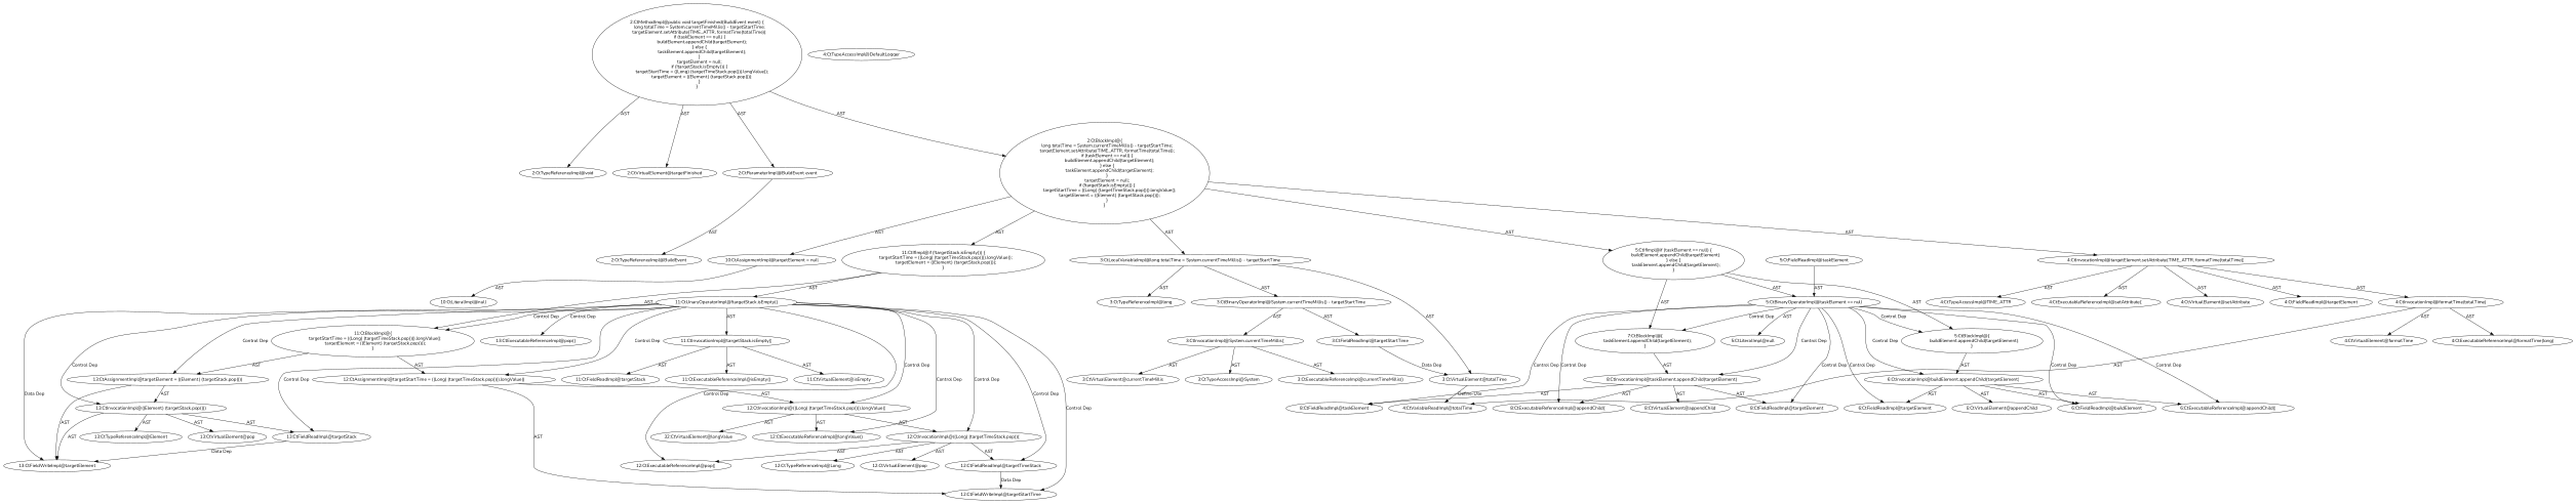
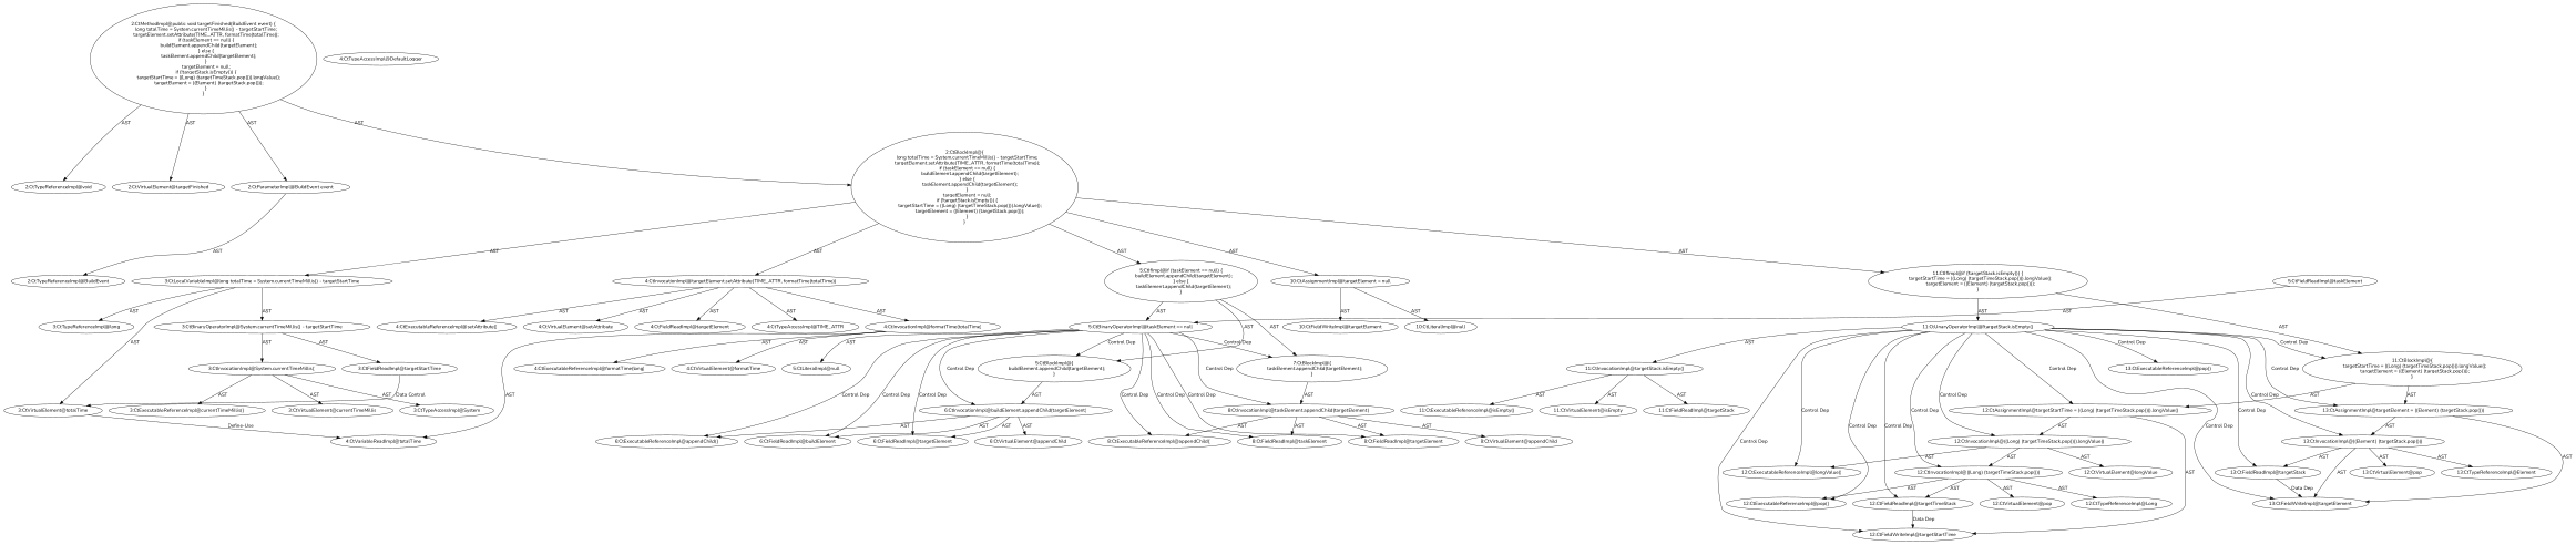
  digraph {
    fontname=Nunito
    node [fontname=Nunito shape=ellipse]
    edge [fontname=Nunito]
    n1 [label="2:CtTypeReferenceImpl@void"]
    n2 [label="2:CtVirtualElement@targetFinished"]
    n3 [label="2:CtParameterImpl@BuildEvent event"]
    n4 [label="2:CtTypeReferenceImpl@BuildEvent"]
    n5 [label="3:CtTypeReferenceImpl@long"]
    n6 [label="3:CtExecutableReferenceImpl@currentTimeMillis()"]
    n7 [label="3:CtVirtualElement@currentTimeMillis"]
    n8 [label="3:CtTypeAccessImpl@System"]
    n9 [label="3:CtInvocationImpl@System.currentTimeMillis()"]
    n10 [label="3:CtFieldReadImpl@targetStartTime"]
    n11 [label="3:CtVirtualElement@totalTime"]
    n12 [label="4:CtVariableReadImpl@totalTime"]
    n13 [label="3:CtBinaryOperatorImpl@System.currentTimeMillis() - targetStartTime"]
    n14 [label="3:CtLocalVariableImpl@long totalTime = System.currentTimeMillis() - targetStartTime"]
    n15 [label="4:CtExecutableReferenceImpl@setAttribute()"]
    n16 [label="4:CtVirtualElement@setAttribute"]
    n17 [label="4:CtFieldReadImpl@targetElement"]
    n18 [label="4:CtTypeAccessImpl@TIME_ATTR"]
    n19 [label="4:CtExecutableReferenceImpl@formatTime(long)"]
    n20 [label="4:CtVirtualElement@formatTime"]
    n21 [label="4:CtInvocationImpl@formatTime(totalTime)"]
    n22 [label="4:CtInvocationImpl@targetElement.setAttribute(TIME_ATTR, formatTime(totalTime))"]
    n23 [label="5:CtFieldReadImpl@taskElement"]
    n24 [label="5:CtBinaryOperatorImpl@taskElement == null"]
    n25 [label="5:CtLiteralImpl@null"]
    n26 [label="6:CtExecutableReferenceImpl@appendChild()"]
    n27 [label="6:CtFieldReadImpl@buildElement"]
    n28 [label="6:CtFieldReadImpl@targetElement"]
    n29 [label="6:CtInvocationImpl@buildElement.appendChild(targetElement)"]
    n30 [label="5:CtBlockImpl@\{\n    buildElement.appendChild(targetElement);\n\}"]
    n31 [label="8:CtExecutableReferenceImpl@appendChild()"]
    n32 [label="8:CtFieldReadImpl@taskElement"]
    n33 [label="8:CtFieldReadImpl@targetElement"]
    n34 [label="8:CtInvocationImpl@taskElement.appendChild(targetElement)"]
    n35 [label="7:CtBlockImpl@\{\n    taskElement.appendChild(targetElement);\n\}"]
    n36 [label="6:CtVirtualElement@appendChild"]
    n37 [label="8:CtVirtualElement@appendChild"]
    n38 [label="5:CtIfImpl@if (taskElement == null) \{\n    buildElement.appendChild(targetElement);\n\} else \{\n    taskElement.appendChild(targetElement);\n\}"]
+   n39 [label="10:CtFieldWriteImpl@targetElement"]
    n40 [label="10:CtLiteralImpl@null"]
    n41 [label="10:CtAssignmentImpl@targetElement = null"]
    n42 [label="11:CtExecutableReferenceImpl@isEmpty()"]
    n43 [label="11:CtVirtualElement@isEmpty"]
    n44 [label="11:CtFieldReadImpl@targetStack"]
    n45 [label="11:CtInvocationImpl@targetStack.isEmpty()"]
    n46 [label="11:CtUnaryOperatorImpl@!targetStack.isEmpty()"]
    n47 [label="12:CtFieldWriteImpl@targetStartTime"]
    n48 [label="12:CtExecutableReferenceImpl@longValue()"]
    n49 [label="12:CtExecutableReferenceImpl@pop()"]
    n50 [label="12:CtFieldReadImpl@targetTimeStack"]
    n51 [label="12:CtInvocationImpl@((Long) (targetTimeStack.pop()))"]
    n52 [label="12:CtInvocationImpl@((Long) (targetTimeStack.pop())).longValue()"]
    n53 [label="12:CtAssignmentImpl@targetStartTime = ((Long) (targetTimeStack.pop())).longValue()"]
    n54 [label="13:CtFieldWriteImpl@targetElement"]
    n55 [label="13:CtExecutableReferenceImpl@pop()"]
    n56 [label="13:CtFieldReadImpl@targetStack"]
    n57 [label="13:CtInvocationImpl@((Element) (targetStack.pop()))"]
    n58 [label="13:CtAssignmentImpl@targetElement = ((Element) (targetStack.pop()))"]
    n59 [label="11:CtBlockImpl@\{\n    targetStartTime = ((Long) (targetTimeStack.pop())).longValue();\n    targetElement = ((Element) (targetStack.pop()));\n\}"]
    n60 [label="12:CtVirtualElement@pop"]
    n61 [label="12:CtTypeReferenceImpl@Long"]
-   n62 [label="32:CtVirtualElement@longValue"]
+   n62 [label="12:CtVirtualElement@longValue"]
    n63 [label="13:CtVirtualElement@pop"]
    n64 [label="13:CtTypeReferenceImpl@Element"]
    n65 [label="11:CtIfImpl@if (!targetStack.isEmpty()) \{\n    targetStartTime = ((Long) (targetTimeStack.pop())).longValue();\n    targetElement = ((Element) (targetStack.pop()));\n\}"]
    n66 [label="2:CtBlockImpl@\{\n    long totalTime = System.currentTimeMillis() - targetStartTime;\n    targetElement.setAttribute(TIME_ATTR, formatTime(totalTime));\n    if (taskElement == null) \{\n        buildElement.appendChild(targetElement);\n    \} else \{\n        taskElement.appendChild(targetElement);\n    \}\n    targetElement = null;\n    if (!targetStack.isEmpty()) \{\n        targetStartTime = ((Long) (targetTimeStack.pop())).longValue();\n        targetElement = ((Element) (targetStack.pop()));\n    \}\n\}"]
    n67 [label="2:CtMethodImpl@public void targetFinished(BuildEvent event) \{\n    long totalTime = System.currentTimeMillis() - targetStartTime;\n    targetElement.setAttribute(TIME_ATTR, formatTime(totalTime));\n    if (taskElement == null) \{\n        buildElement.appendChild(targetElement);\n    \} else \{\n        taskElement.appendChild(targetElement);\n    \}\n    targetElement = null;\n    if (!targetStack.isEmpty()) \{\n        targetStartTime = ((Long) (targetTimeStack.pop())).longValue();\n        targetElement = ((Element) (targetStack.pop()));\n    \}\n\}"]
    n68 [label="4:CtTypeAccessImpl@DefaultLogger"]
    n3 -> n4 [label=AST]
    n9 -> n6 [label=AST]
    n9 -> n7 [label=AST]
    n9 -> n8 [label=AST]
-   n10 -> n11 [label="Data Dep"]
+   n10 -> n11 [label="Data Control"]
    n11 -> n12 [label="Define-Use"]
    n13 -> n9 [label=AST]
    n13 -> n10 [label=AST]
    n14 -> n5 [label=AST]
    n14 -> n11 [label=AST]
    n14 -> n13 [label=AST]
    n21 -> n12 [label=AST]
    n21 -> n19 [label=AST]
    n21 -> n20 [label=AST]
    n22 -> n15 [label=AST]
    n22 -> n16 [label=AST]
    n22 -> n17 [label=AST]
    n22 -> n18 [label=AST]
    n22 -> n21 [label=AST]
    n23 -> n24 [label=AST]
    n24 -> n25 [label=AST]
    n24 -> n26 [label="Control Dep"]
    n24 -> n27 [label="Control Dep"]
    n24 -> n28 [label="Control Dep"]
    n24 -> n29 [label="Control Dep"]
    n24 -> n30 [label="Control Dep"]
    n24 -> n31 [label="Control Dep"]
    n24 -> n32 [label="Control Dep"]
    n24 -> n33 [label="Control Dep"]
    n24 -> n34 [label="Control Dep"]
    n24 -> n35 [label="Control Dep"]
    n29 -> n26 [label=AST]
    n29 -> n27 [label=AST]
    n29 -> n28 [label=AST]
    n29 -> n36 [label=AST]
    n30 -> n29 [label=AST]
    n34 -> n31 [label=AST]
    n34 -> n32 [label=AST]
    n34 -> n33 [label=AST]
    n34 -> n37 [label=AST]
    n35 -> n34 [label=AST]
    n38 -> n24 [label=AST]
    n38 -> n30 [label=AST]
    n38 -> n35 [label=AST]
+   n41 -> n39 [label=AST]
    n41 -> n40 [label=AST]
    n45 -> n42 [label=AST]
    n45 -> n43 [label=AST]
    n45 -> n44 [label=AST]
    n46 -> n45 [label=AST]
    n46 -> n47 [label="Control Dep"]
    n46 -> n48 [label="Control Dep"]
    n46 -> n49 [label="Control Dep"]
    n46 -> n50 [label="Control Dep"]
    n46 -> n51 [label="Control Dep"]
    n46 -> n52 [label="Control Dep"]
    n46 -> n53 [label="Control Dep"]
-   n46 -> n54 [label="Data Dep"]
+   n46 -> n54 [label="Control Dep"]
    n46 -> n55 [label="Control Dep"]
    n46 -> n56 [label="Control Dep"]
    n46 -> n57 [label="Control Dep"]
    n46 -> n58 [label="Control Dep"]
    n46 -> n59 [label="Control Dep"]
    n50 -> n47 [label="Data Dep"]
    n51 -> n49 [label=AST]
    n51 -> n50 [label=AST]
    n51 -> n60 [label=AST]
    n51 -> n61 [label=AST]
    n52 -> n48 [label=AST]
    n52 -> n51 [label=AST]
    n52 -> n62 [label=AST]
    n53 -> n47 [label=AST]
    n53 -> n52 [label=AST]
    n56 -> n54 [label="Data Dep"]
    n57 -> n54 [label=AST]
    n57 -> n56 [label=AST]
    n57 -> n63 [label=AST]
    n57 -> n64 [label=AST]
    n58 -> n54 [label=AST]
    n58 -> n57 [label=AST]
    n59 -> n53 [label=AST]
    n59 -> n58 [label=AST]
    n65 -> n46 [label=AST]
    n65 -> n59 [label=AST]
    n66 -> n14 [label=AST]
    n66 -> n22 [label=AST]
    n66 -> n38 [label=AST]
    n66 -> n41 [label=AST]
    n66 -> n65 [label=AST]
    n67 -> n1 [label=AST]
    n67 -> n2 [label=AST]
    n67 -> n3 [label=AST]
    n67 -> n66 [label=AST]
  }
